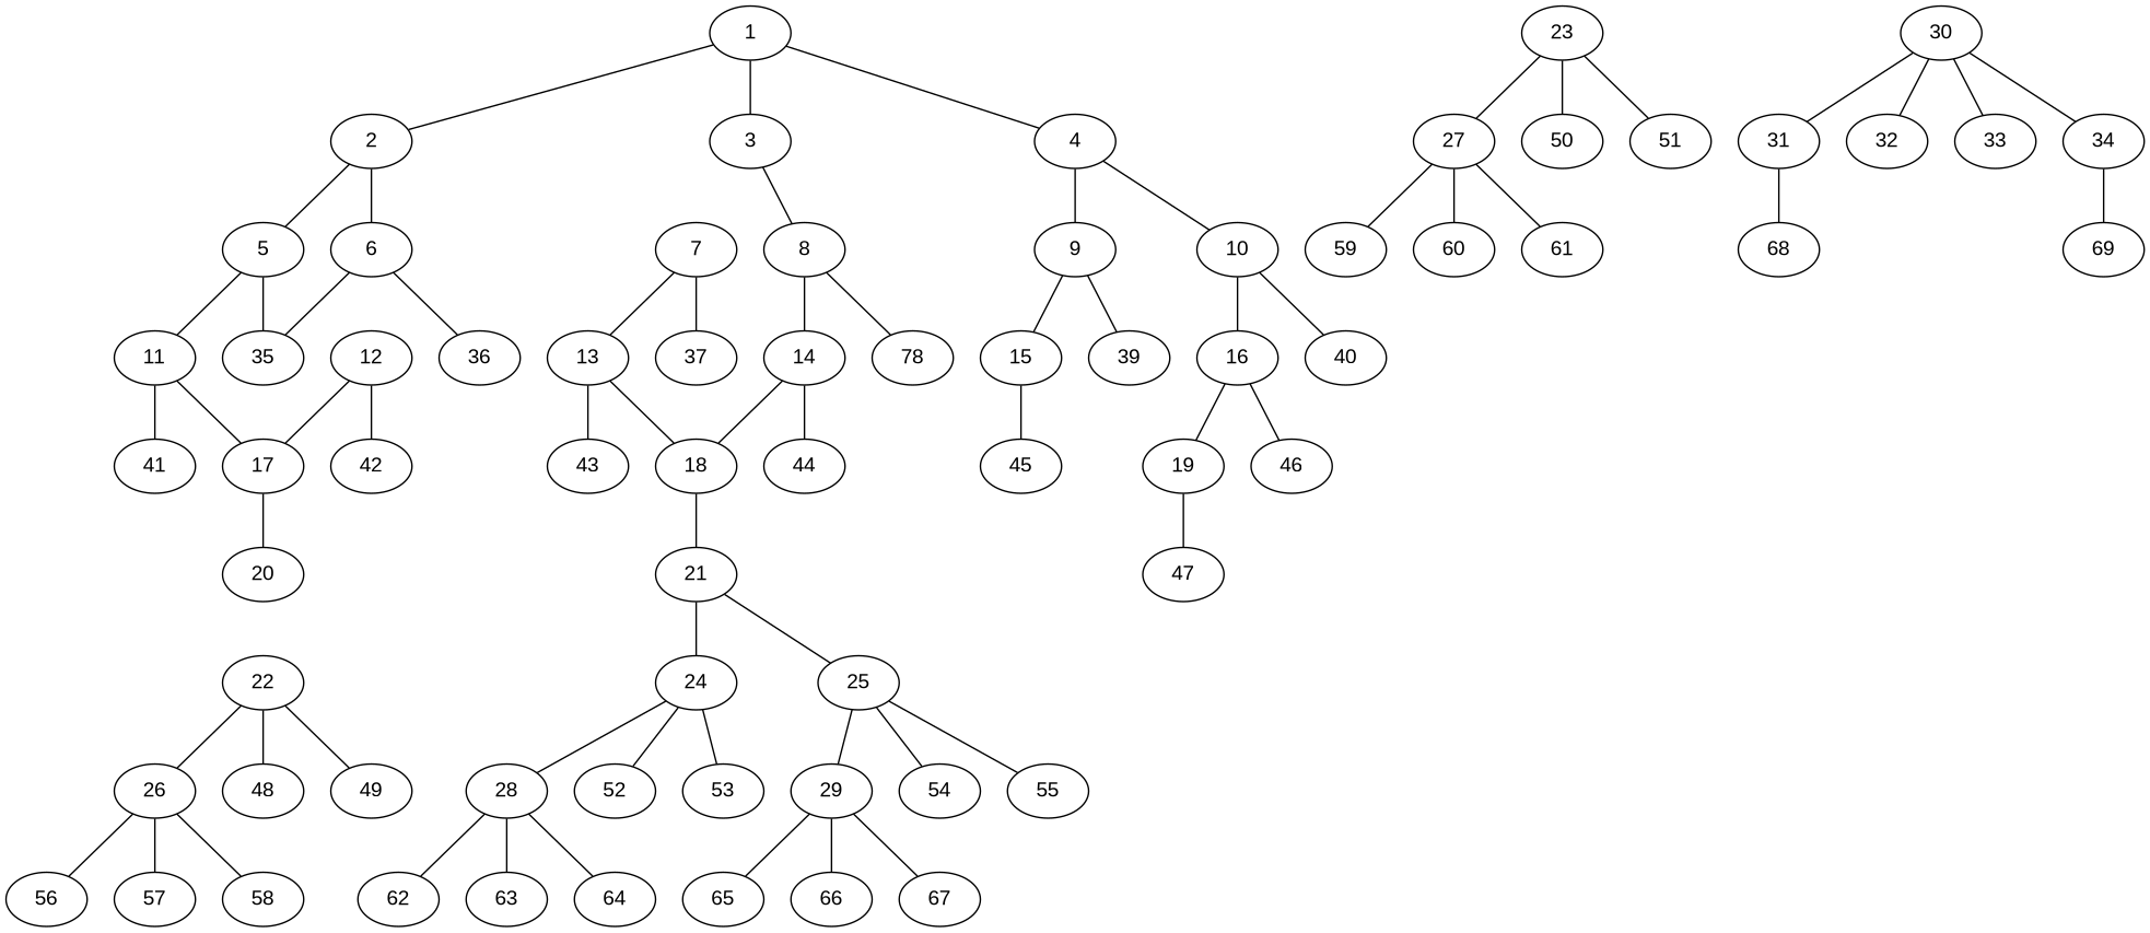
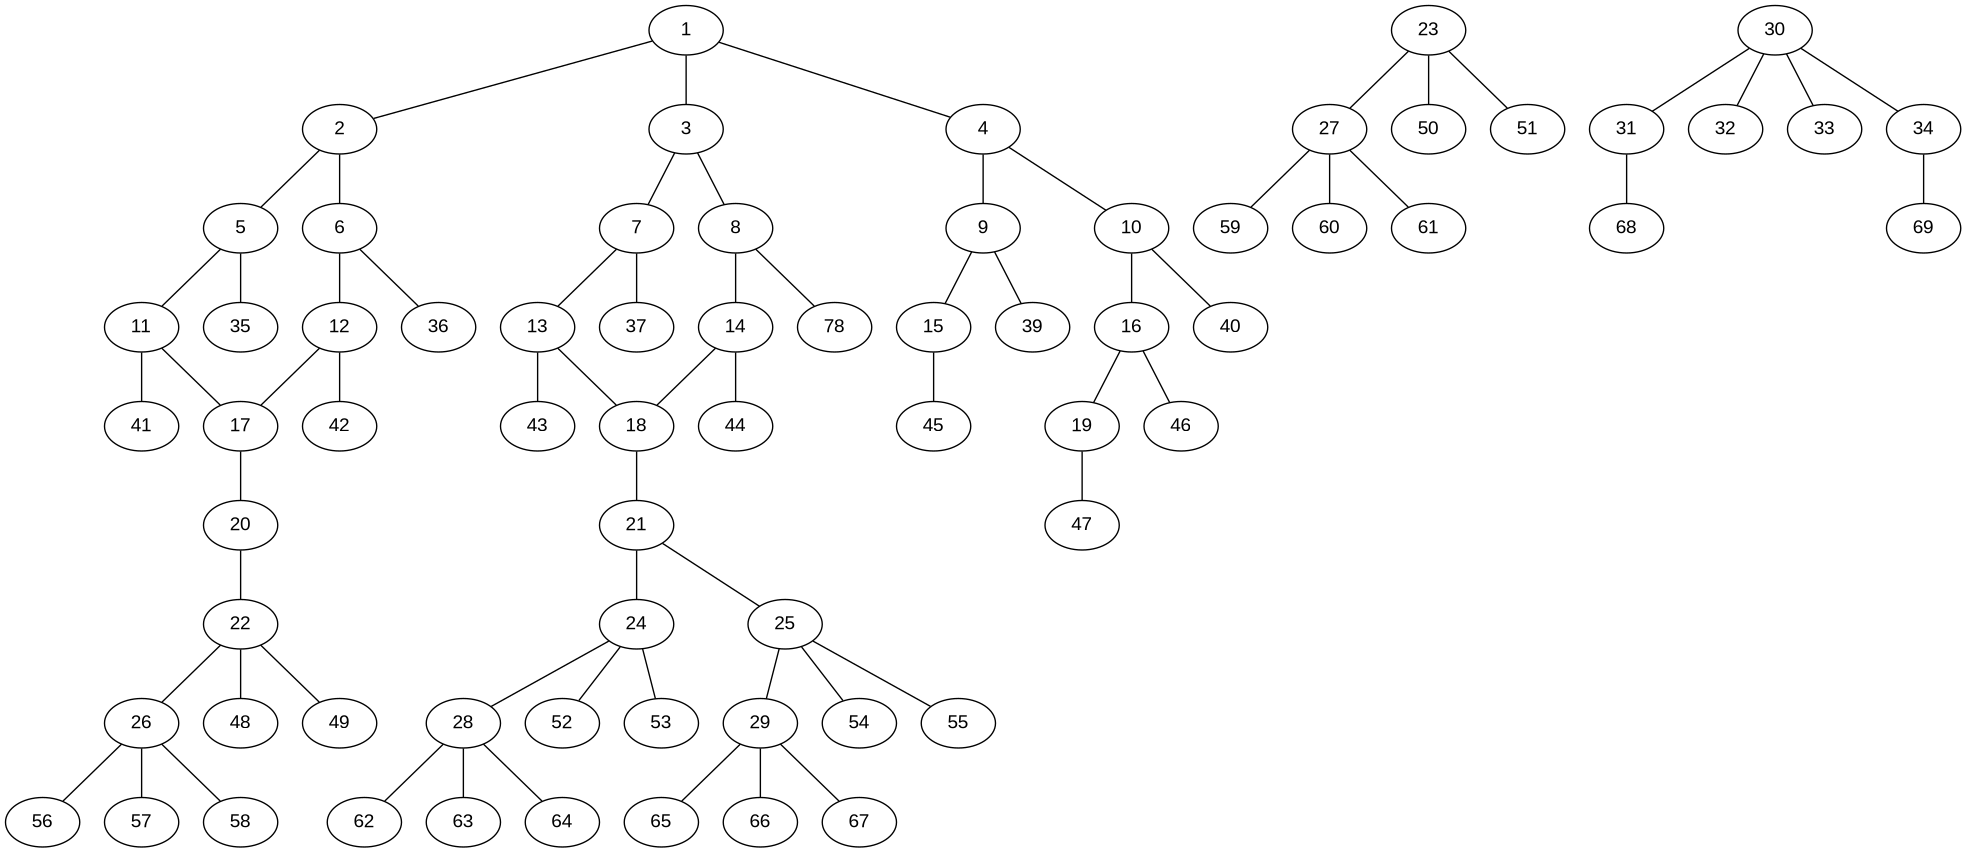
  graph {
    fontname="Liberation Sans"
    node [chem=H fontname="Liberation Sans"]
    edge [fontname="Liberation Sans" valence=1]
    1 [chem=C]
    2 [chem=C]
    3 [chem=C]
    4 [chem=C]
    5 [chem=C]
    6 [chem=C]
    7 [chem=C]
    8 [chem=C]
    9 [chem=C]
    10 [chem=C]
    11 [chem=C]
    35
    12 [chem=C]
    36
    13 [chem=C]
    37
    14 [chem=C]
    n18 [label=78]
    15 [chem=C]
    39
    16 [chem=C]
    40
    17 [chem=C]
    41
    42
    18 [chem=C]
    43
    44
    45
    19 [chem=C]
    46
    20 [chem=N]
    21 [chem=N]
    47
    22 [chem=C]
    24 [chem=C]
    25 [chem=C]
    26 [chem=C]
    48
    49
    23 [chem=C]
    27 [chem=C]
    50
    51
    28 [chem=C]
    52
    53
    29 [chem=C]
    54
    55
    56
    57
    58
    59
    60
    61
    62
    63
    64
    65
    66
    67
    30 [chem=S]
    31 [chem=O]
    32 [chem=O]
    33 [chem=O]
    34 [chem=O]
    68
    69
    1 -- 2
    1 -- 3 [valence=2]
    1 -- 4
    2 -- 5
    2 -- 6 [valence=2]
+   3 -- 7
    3 -- 8
    4 -- 9
    4 -- 10 [valence=2]
    5 -- 11 [valence=2]
    5 -- 35
-   6 -- 35
+   6 -- 12
    6 -- 36
    7 -- 13 [valence=2]
    7 -- 37
    8 -- 14 [valence=2]
    8 -- n18
    9 -- 15 [valence=2]
    9 -- 39
    10 -- 16
    10 -- 40
    11 -- 17
    11 -- 41
    12 -- 17 [valence=2]
    12 -- 42
    13 -- 18
    13 -- 43
    14 -- 18
    14 -- 44
    15 -- 45
    16 -- 19 [valence=2]
    16 -- 46
    17 -- 20
    18 -- 21 [valence=2]
    19 -- 47
+   20 -- 22
    21 -- 24
    21 -- 25
    22 -- 26
    22 -- 48
    22 -- 49
    24 -- 28
    24 -- 52
    24 -- 53
    25 -- 29
    25 -- 54
    25 -- 55
    26 -- 56
    26 -- 57
    26 -- 58
    23 -- 27
    23 -- 50
    23 -- 51
    27 -- 59
    27 -- 60
    27 -- 61
    28 -- 62
    28 -- 63
    28 -- 64
    29 -- 65
    29 -- 66
    29 -- 67
    30 -- 31
    30 -- 32 [valence=2]
    30 -- 33 [valence=2]
    30 -- 34
    31 -- 68
    34 -- 69
  }
